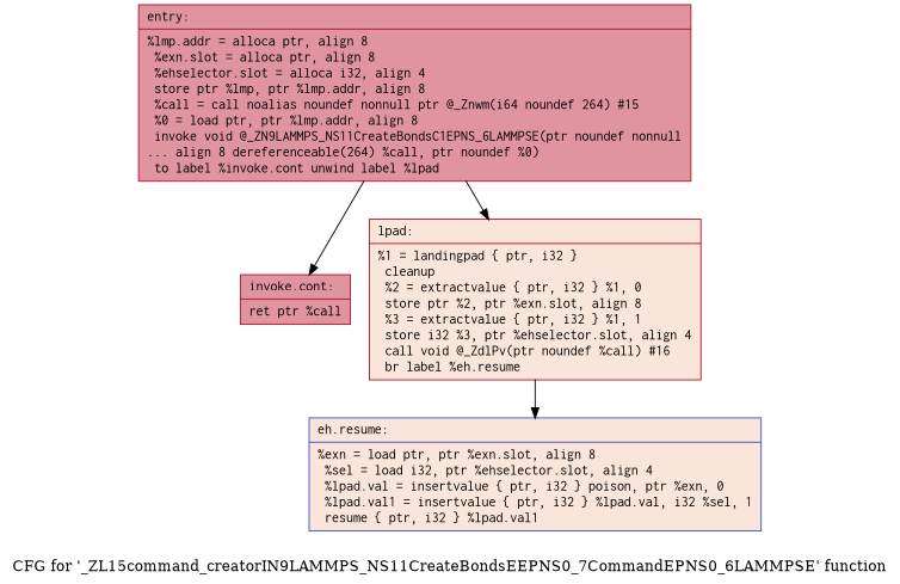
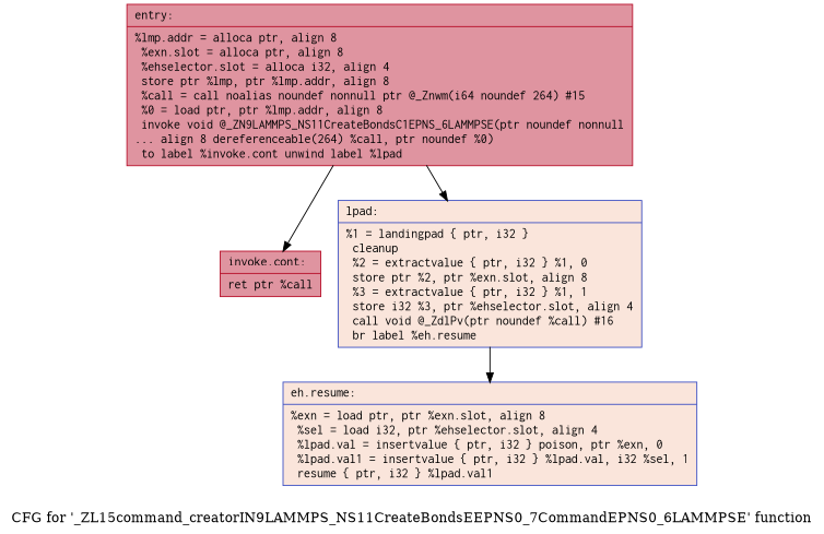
  digraph {
    label="CFG for '_ZL15command_creatorIN9LAMMPS_NS11CreateBondsEEPNS0_7CommandEPNS0_6LAMMPSE' function"
    node [color="#b70d28ff" fillcolor="#b70d2870" fontname=Courier shape=record style=filled]
    n1 [label="{entry:\l|  %lmp.addr = alloca ptr, align 8\l  %exn.slot = alloca ptr, align 8\l  %ehselector.slot = alloca i32, align 4\l  store ptr %lmp, ptr %lmp.addr, align 8\l  %call = call noalias noundef nonnull ptr @_Znwm(i64 noundef 264) #15\l  %0 = load ptr, ptr %lmp.addr, align 8\l  invoke void @_ZN9LAMMPS_NS11CreateBondsC1EPNS_6LAMMPSE(ptr noundef nonnull\l... align 8 dereferenceable(264) %call, ptr noundef %0)\l          to label %invoke.cont unwind label %lpad\l}"]
    n2 [label="{invoke.cont:\l|  ret ptr %call\l}"]
-   n3 [fillcolor="#f4c5ad70" label="{lpad:\l|  %1 = landingpad \{ ptr, i32 \}\l          cleanup\l  %2 = extractvalue \{ ptr, i32 \} %1, 0\l  store ptr %2, ptr %exn.slot, align 8\l  %3 = extractvalue \{ ptr, i32 \} %1, 1\l  store i32 %3, ptr %ehselector.slot, align 4\l  call void @_ZdlPv(ptr noundef %call) #16\l  br label %eh.resume\l}"]
+   n3 [color="#3d50c3ff" fillcolor="#f4c5ad70" label="{lpad:\l|  %1 = landingpad \{ ptr, i32 \}\l          cleanup\l  %2 = extractvalue \{ ptr, i32 \} %1, 0\l  store ptr %2, ptr %exn.slot, align 8\l  %3 = extractvalue \{ ptr, i32 \} %1, 1\l  store i32 %3, ptr %ehselector.slot, align 4\l  call void @_ZdlPv(ptr noundef %call) #16\l  br label %eh.resume\l}"]
    n4 [color="#3d50c3ff" fillcolor="#f4c5ad70" label="{eh.resume:\l|  %exn = load ptr, ptr %exn.slot, align 8\l  %sel = load i32, ptr %ehselector.slot, align 4\l  %lpad.val = insertvalue \{ ptr, i32 \} poison, ptr %exn, 0\l  %lpad.val1 = insertvalue \{ ptr, i32 \} %lpad.val, i32 %sel, 1\l  resume \{ ptr, i32 \} %lpad.val1\l}"]
    n1 -> n2
    n1 -> n3
    n3 -> n4
  }
